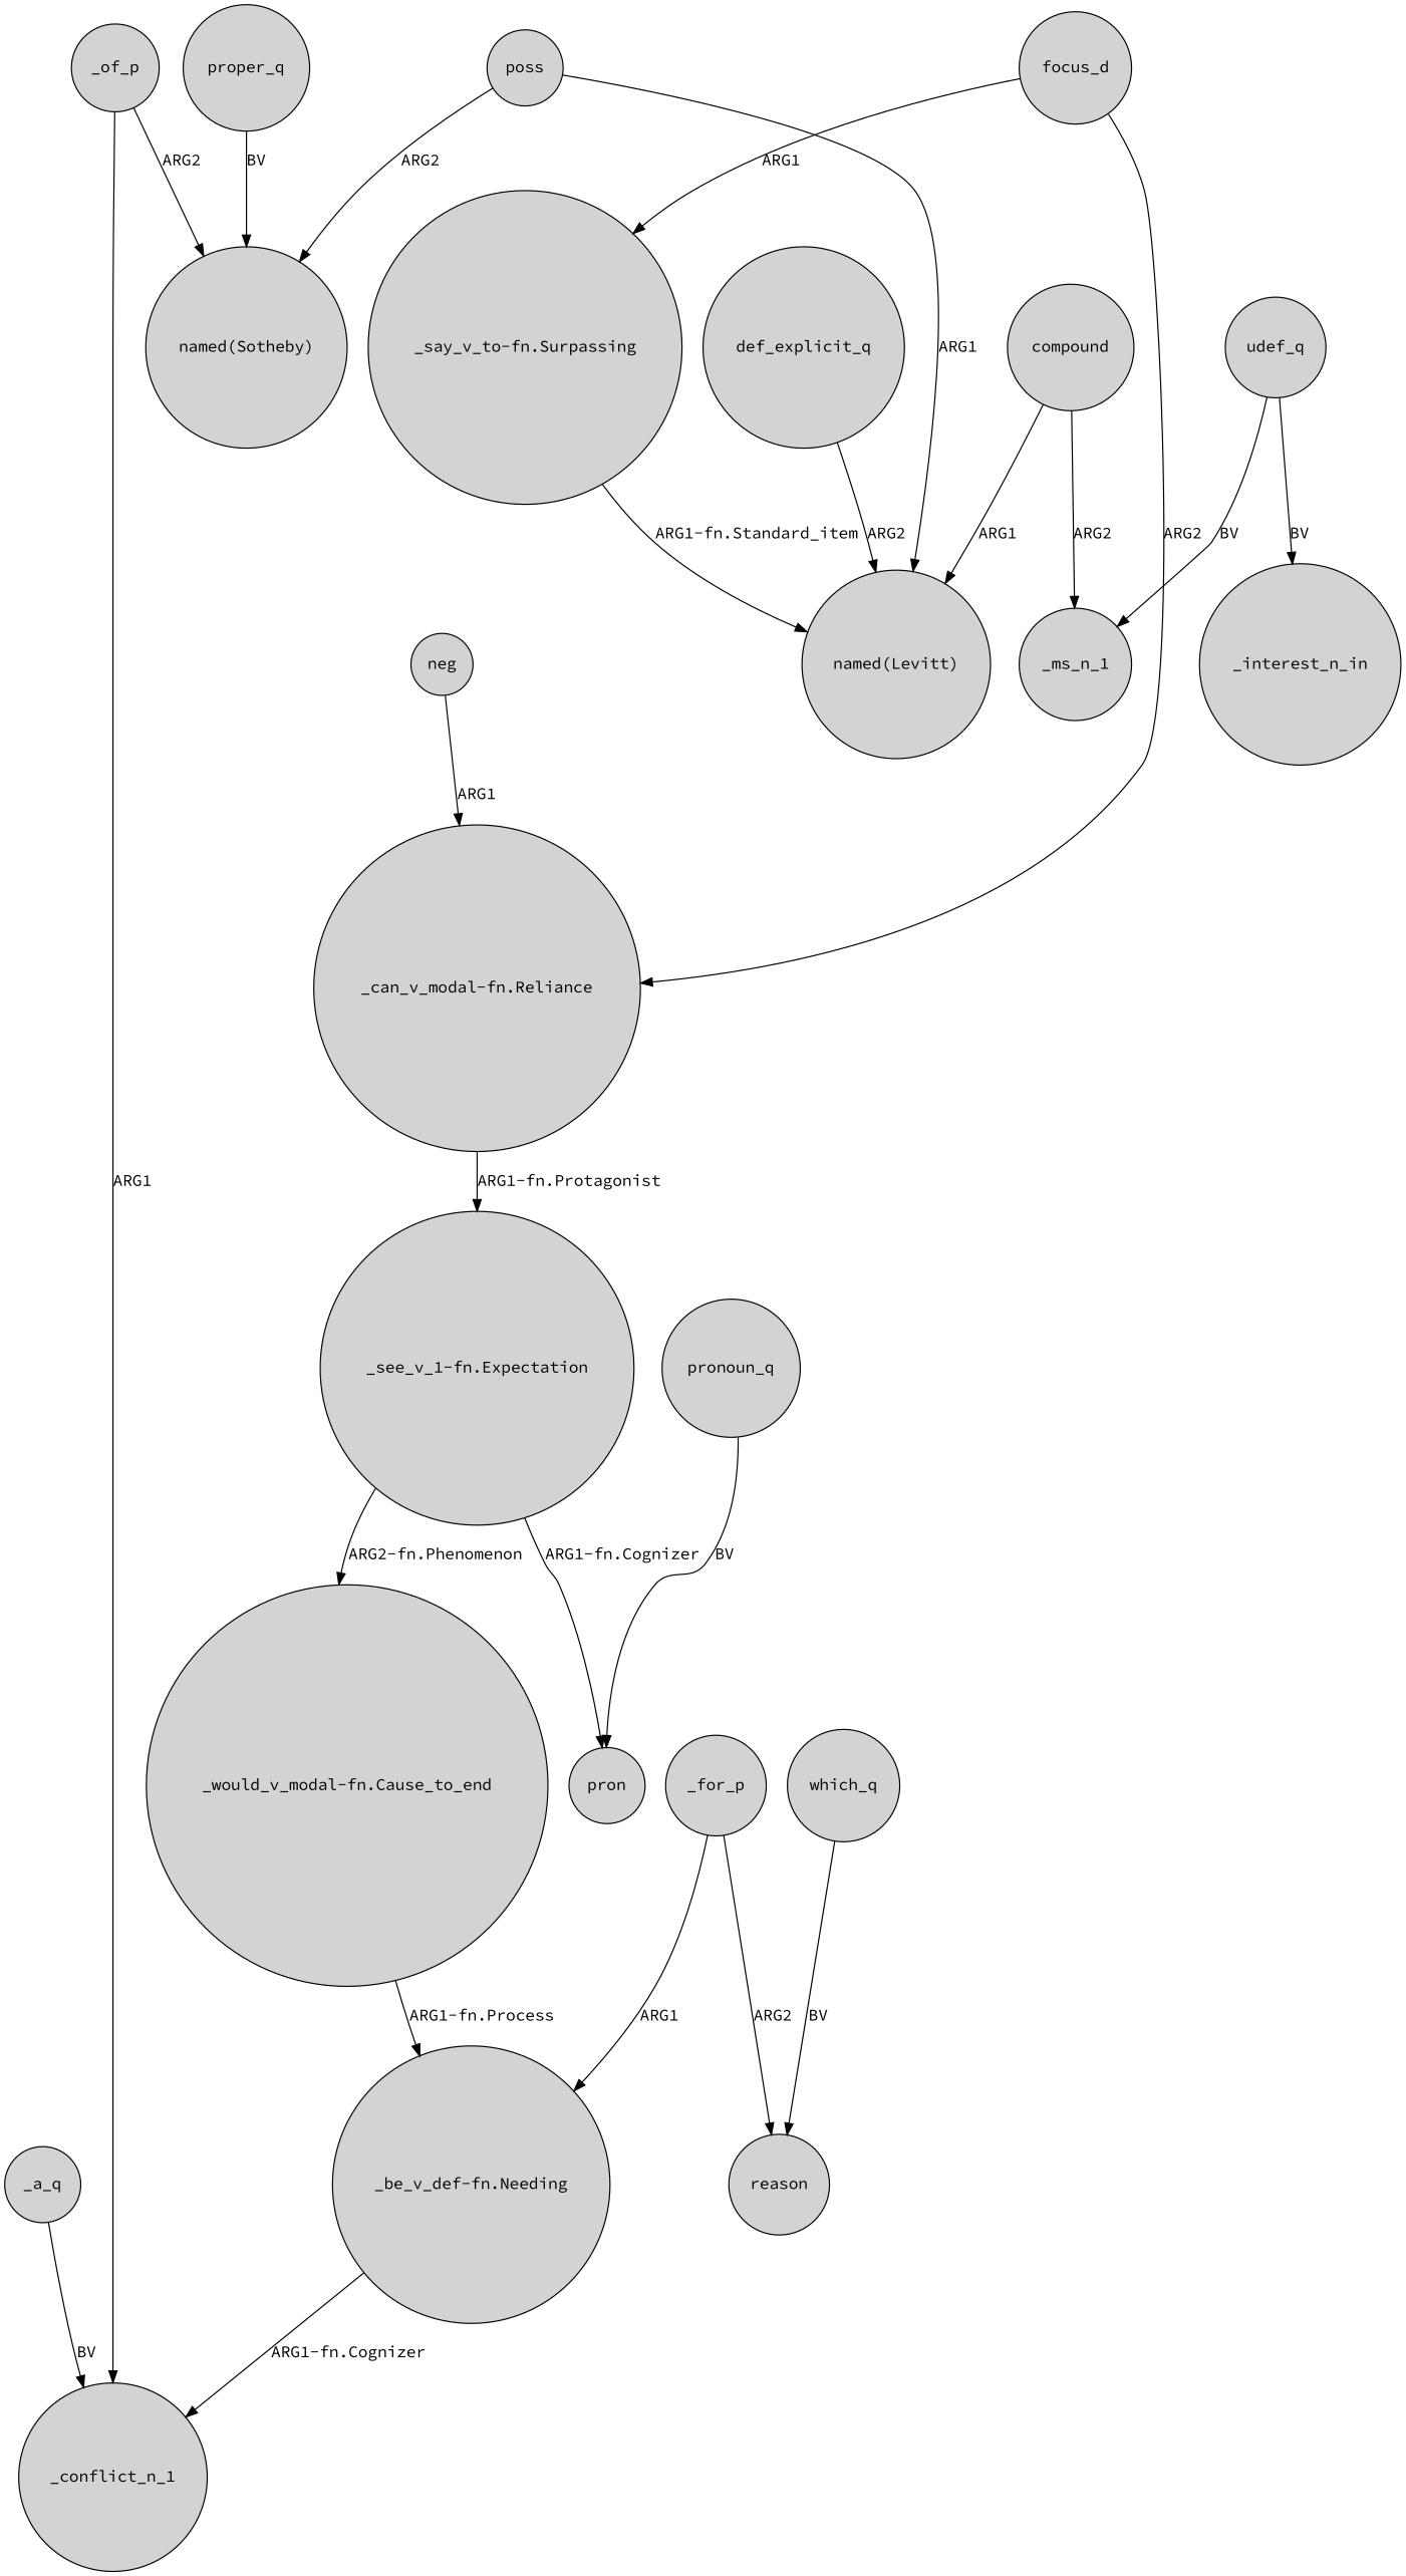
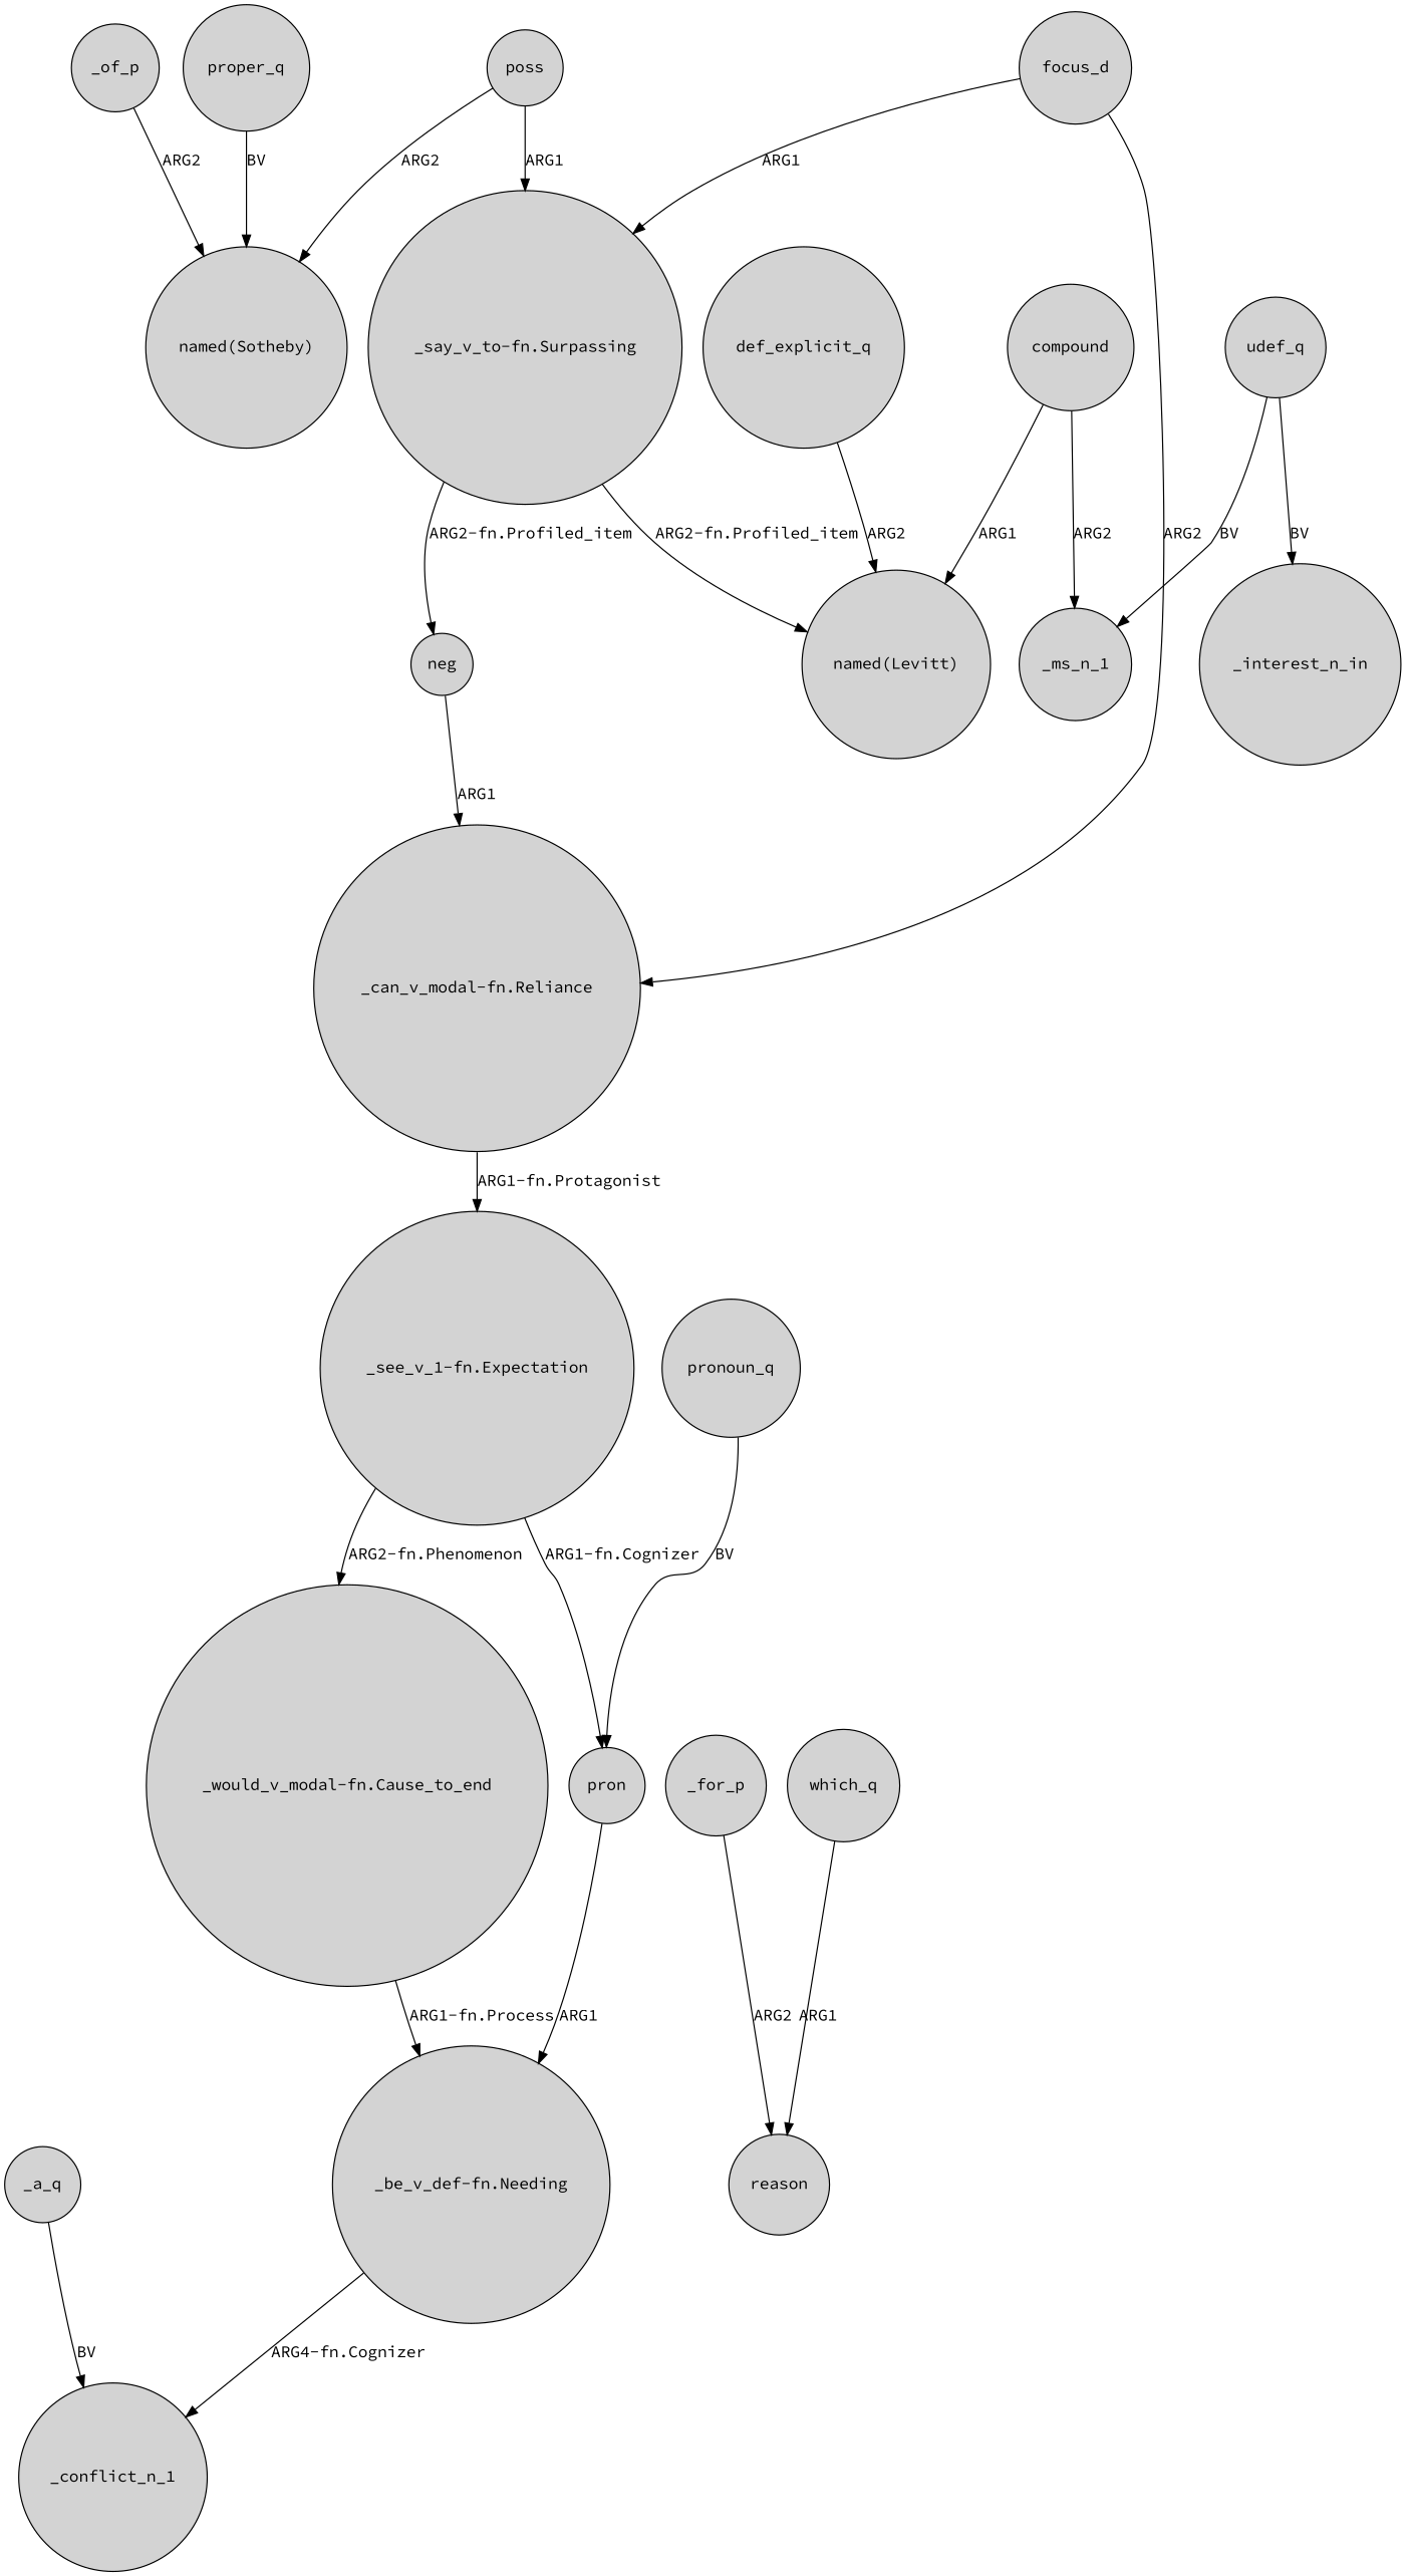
  digraph {
    fontname="Source Code Pro"
    node [fontname="Source Code Pro" shape=circle style=filled]
    edge [fontname="Source Code Pro"]
    n1 [label="_be_v_def-fn.Needing"]
    "_would_v_modal-fn.Cause_to_end"
    _conflict_n_1
    _for_p
    reason
    compound
    _ms_n_1
    "named(Levitt)"
    _a_q
    proper_q
    "named(Sotheby)"
    which_q
    poss
    neg
    "_can_v_modal-fn.Reliance"
    "_see_v_1-fn.Expectation"
    pron
    def_explicit_q
    _of_p
    pronoun_q
    udef_q
    _interest_n_in
    "_say_v_to-fn.Surpassing"
    focus_d
-   n1 -> _conflict_n_1 [label="ARG1-fn.Cognizer"]
+   n1 -> _conflict_n_1 [label="ARG4-fn.Cognizer"]
    "_would_v_modal-fn.Cause_to_end" -> n1 [label="ARG1-fn.Process"]
-   _for_p -> n1 [label=ARG1]
+   pron -> n1 [label=ARG1]
    _for_p -> reason [label=ARG2]
    compound -> _ms_n_1 [label=ARG2]
    compound -> "named(Levitt)" [label=ARG1]
    _a_q -> _conflict_n_1 [label=BV]
    proper_q -> "named(Sotheby)" [label=BV]
-   which_q -> reason [label=BV]
-   poss -> "named(Levitt)" [label=ARG1]
+   which_q -> reason [label=ARG1]
+   poss -> "_say_v_to-fn.Surpassing" [label=ARG1]
    poss -> "named(Sotheby)" [label=ARG2]
    neg -> "_can_v_modal-fn.Reliance" [label=ARG1]
    "_can_v_modal-fn.Reliance" -> "_see_v_1-fn.Expectation" [label="ARG1-fn.Protagonist"]
    "_see_v_1-fn.Expectation" -> "_would_v_modal-fn.Cause_to_end" [label="ARG2-fn.Phenomenon"]
    "_see_v_1-fn.Expectation" -> pron [label="ARG1-fn.Cognizer"]
    def_explicit_q -> "named(Levitt)" [label=ARG2]
-   _of_p -> _conflict_n_1 [label=ARG1]
    _of_p -> "named(Sotheby)" [label=ARG2]
    pronoun_q -> pron [label=BV]
    udef_q -> _ms_n_1 [label=BV]
    udef_q -> _interest_n_in [label=BV]
-   "_say_v_to-fn.Surpassing" -> "named(Levitt)" [label="ARG1-fn.Standard_item"]
+   "_say_v_to-fn.Surpassing" -> "named(Levitt)" [label="ARG2-fn.Profiled_item"]
+   "_say_v_to-fn.Surpassing" -> neg [label="ARG2-fn.Profiled_item"]
    focus_d -> "_can_v_modal-fn.Reliance" [label=ARG2]
    focus_d -> "_say_v_to-fn.Surpassing" [label=ARG1]
  }
